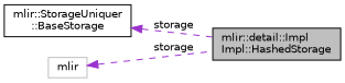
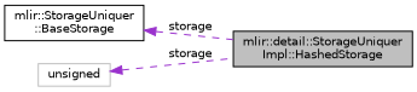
  digraph {
    rankdir=LR
    node [color=black fontname=Helvetica fontsize=10 shape=record]
    edge [color=darkorchid3 dir=back fontname=Helvetica fontsize=10 labelfontname=Helvetica labelfontsize=10 style=dashed]
-   n1 [fillcolor=grey75 fontcolor=black height=0.2 label="mlir::detail::Impl\lImpl::HashedStorage" style=filled width=0.4]
+   n1 [fillcolor=grey75 fontcolor=black height=0.2 label="mlir::detail::StorageUniquer\lImpl::HashedStorage" style=filled width=0.4]
    n2 [height=0.2 label="mlir::StorageUniquer\l::BaseStorage" width=0.4]
-   n3 [color=grey75 height=0.2 label=mlir width=0.4]
+   n3 [color=grey75 height=0.2 label=unsigned width=0.4]
    n2 -> n1 [label=" storage"]
    n3 -> n1 [label=" storage"]
  }
